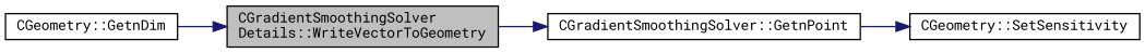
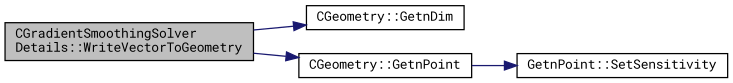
  digraph {
    fontname="Roboto Mono"
    rankdir=LR
    node [color=black fillcolor=white fontname="Roboto Mono" fontsize=10 shape=record style=filled]
    edge [color=midnightblue fontname="Roboto Mono" fontsize=10 labelfontname=Helvetica labelfontsize=10 style=solid]
    n1 [fillcolor=grey75 fontcolor=black height=0.2 label="CGradientSmoothingSolver\lDetails::WriteVectorToGeometry" width=0.4]
    n2 [height=0.2 label="CGeometry::GetnDim" width=0.4]
-   n3 [height=0.2 label="CGradientSmoothingSolver::GetnPoint" width=0.4]
-   n4 [height=0.2 label="CGeometry::SetSensitivity" width=0.4]
-   n2 -> n1
+   n3 [height=0.2 label="CGeometry::GetnPoint" width=0.4]
+   n4 [height=0.2 label="GetnPoint::SetSensitivity" width=0.4]
+   n1 -> n2
    n1 -> n3
    n3 -> n4
  }
